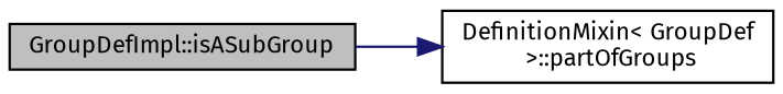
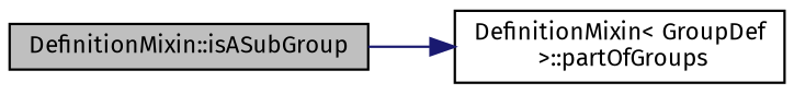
  digraph {
    rankdir=LR
    fontname="Fira Sans"
    node [color=black fontname="Fira Sans" fontsize=10 shape=record style=filled]
-   n1 [fillcolor=grey75 fontcolor=black height=0.2 label="GroupDefImpl::isASubGroup" width=0.4]
+   n1 [fillcolor=grey75 fontcolor=black height=0.2 label="DefinitionMixin::isASubGroup" width=0.4]
    n2 [fillcolor=white height=0.2 label="DefinitionMixin\< GroupDef\l \>::partOfGroups" width=0.4]
    n1 -> n2 [color=midnightblue fontname="Fira Sans" fontsize=10 labelfontname=Helvetica labelfontsize=10 style=solid]
  }
